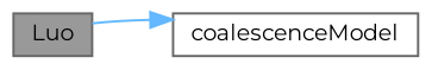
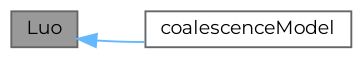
  digraph {
    rankdir=LR
    fontname=Montserrat
    node [color=gray40 fontname=Montserrat fontsize=10 shape=box style=filled]
    n1 [fillcolor=grey60 fontcolor=black height=0.2 label=Luo width=0.4]
    n2 [fillcolor=white height=0.2 label=coalescenceModel width=0.4]
-   n2 -> n1 [color=steelblue1 dir=back fontname=Montserrat fontsize=10 labelfontname=Helvetica labelfontsize=10 style=solid]
+   n1 -> n2 [color=steelblue1 dir=back fontname=Montserrat fontsize=10 labelfontname=Helvetica labelfontsize=10 style=solid]
  }
